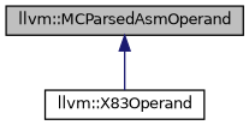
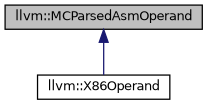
  digraph {
    node [color=black fontname=Helvetica fontsize=10 shape=box]
    n1 [fillcolor=grey75 fontcolor=black height=0.2 label="llvm::MCParsedAsmOperand" style=filled width=0.4]
-   n2 [height=0.2 label="llvm::X83Operand" width=0.4]
+   n2 [height=0.2 label="llvm::X86Operand" width=0.4]
    n1 -> n2 [color=midnightblue dir=back fontname=Helvetica fontsize=10 labelfontname=Helvetica labelfontsize=10 style=solid]
  }
